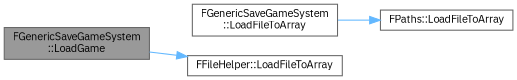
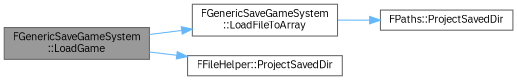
  digraph {
    fontname="IBM Plex Sans"
    rankdir=LR
    node [color=grey40 fillcolor=white fontname="IBM Plex Sans" fontsize=10 shape=box style=filled]
    edge [color=steelblue1 fontname="IBM Plex Sans" fontsize=10 labelfontname=Helvetica labelfontsize=10 style=solid]
    n1 [color=gray40 fillcolor=grey60 fontcolor=black height=0.2 label="FGenericSaveGameSystem\l::LoadGame" width=0.4]
    n2 [height=0.2 label="FGenericSaveGameSystem\l::LoadFileToArray" width=0.4]
-   n3 [height=0.2 label="FFileHelper::LoadFileToArray" width=0.4]
-   n4 [height=0.2 label="FPaths::LoadFileToArray" width=0.4]
+   n3 [height=0.2 label="FFileHelper::ProjectSavedDir" width=0.4]
+   n4 [height=0.2 label="FPaths::ProjectSavedDir" width=0.4]
+   n1 -> n2
    n1 -> n3
    n2 -> n4
  }
